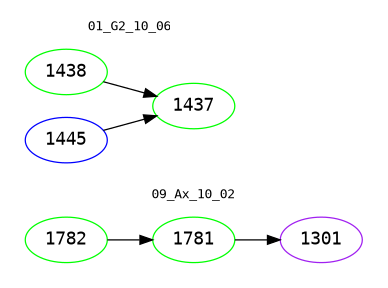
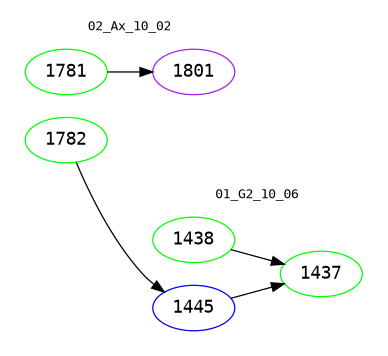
  digraph {
    fontname="DejaVu Sans Mono"
    rankdir=LR
    node [color=green fontname="DejaVu Sans Mono"]
    edge [color=black fontname="DejaVu Sans Mono"]
    n1 [label=1782]
    n2 [label=1781]
-   n3 [color=purple label=1301]
+   n3 [color=purple label=1801]
    n4 [label=1438]
    n5 [label=1437]
    n6 [color=blue label=1445]
    subgraph cluster_1 {
      color=white
      fontsize=10
-     label="09_Ax_10_02"
+     label="02_Ax_10_02"
      n1
      n2
      n3
    }
    subgraph cluster_2 {
      color=white
      fontsize=10
      label="01_G2_10_06"
      n4
      n5
      n6
    }
-   n1 -> n2
+   n1 -> n6
    n2 -> n3
    n4 -> n5
    n6 -> n5
  }
